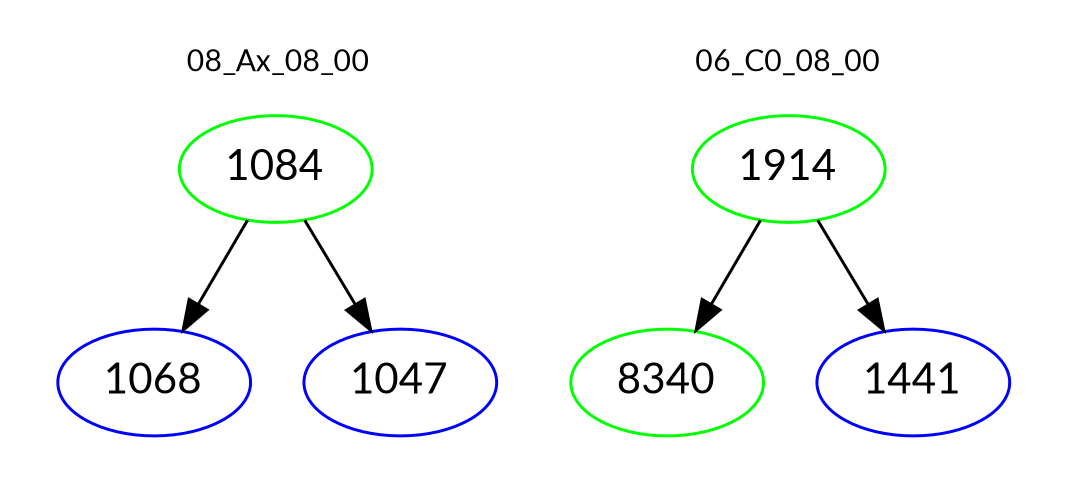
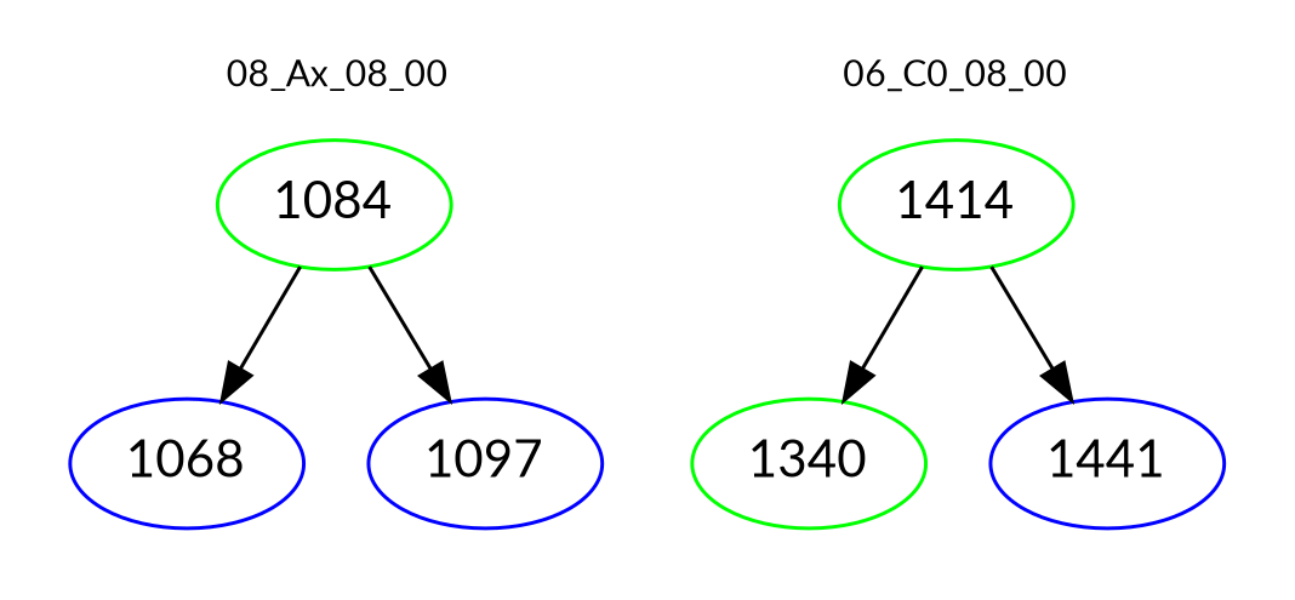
  digraph {
    fontname=Lato
    node [color=green fontname=Lato]
    edge [color=black fontname=Lato]
    n1 [label=1084]
    n2 [color=blue label=1068]
-   n3 [color=blue label=1047]
-   n4 [label=1914]
-   n5 [label=8340]
+   n3 [color=blue label=1097]
+   n4 [label=1414]
+   n5 [label=1340]
    n6 [color=blue label=1441]
    subgraph cluster_1 {
      color=white
      fontsize=10
      label="08_Ax_08_00"
      n1
      n2
      n3
    }
    subgraph cluster_2 {
      color=white
      fontsize=10
      label="06_C0_08_00"
      n4
      n5
      n6
    }
    n1 -> n2
    n1 -> n3
    n4 -> n5
    n4 -> n6
  }
